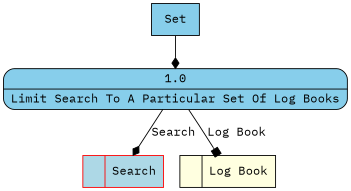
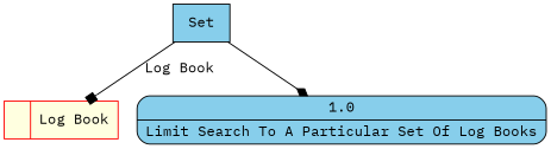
  digraph {
    fontname="IBM Plex Mono"
    node [fillcolor=skyblue fontname="IBM Plex Mono" shape=record style=filled]
    edge [arrowhead=diamond fontname="IBM Plex Mono"]
-   n1 [color=red fillcolor=lightblue label="<f0>  |<f1> Search "]
-   n2 [color=black fillcolor=lightyellow label="<f0>  |<f1> Log Book "]
+   n2 [color=red fillcolor=lightyellow label="<f0>  |<f1> Log Book "]
    n3 [label=Set shape=box]
    n4 [label="{<f0> 1.0|<f1> Limit Search To A Particular Set Of Log Books }" shape=Mrecord]
    n3 -> n4
-   n4 -> n1 [label=Search]
-   n4 -> n2 [arrowhead=box label="Log Book"]
+   n3 -> n2 [arrowhead=box label="Log Book"]
  }
